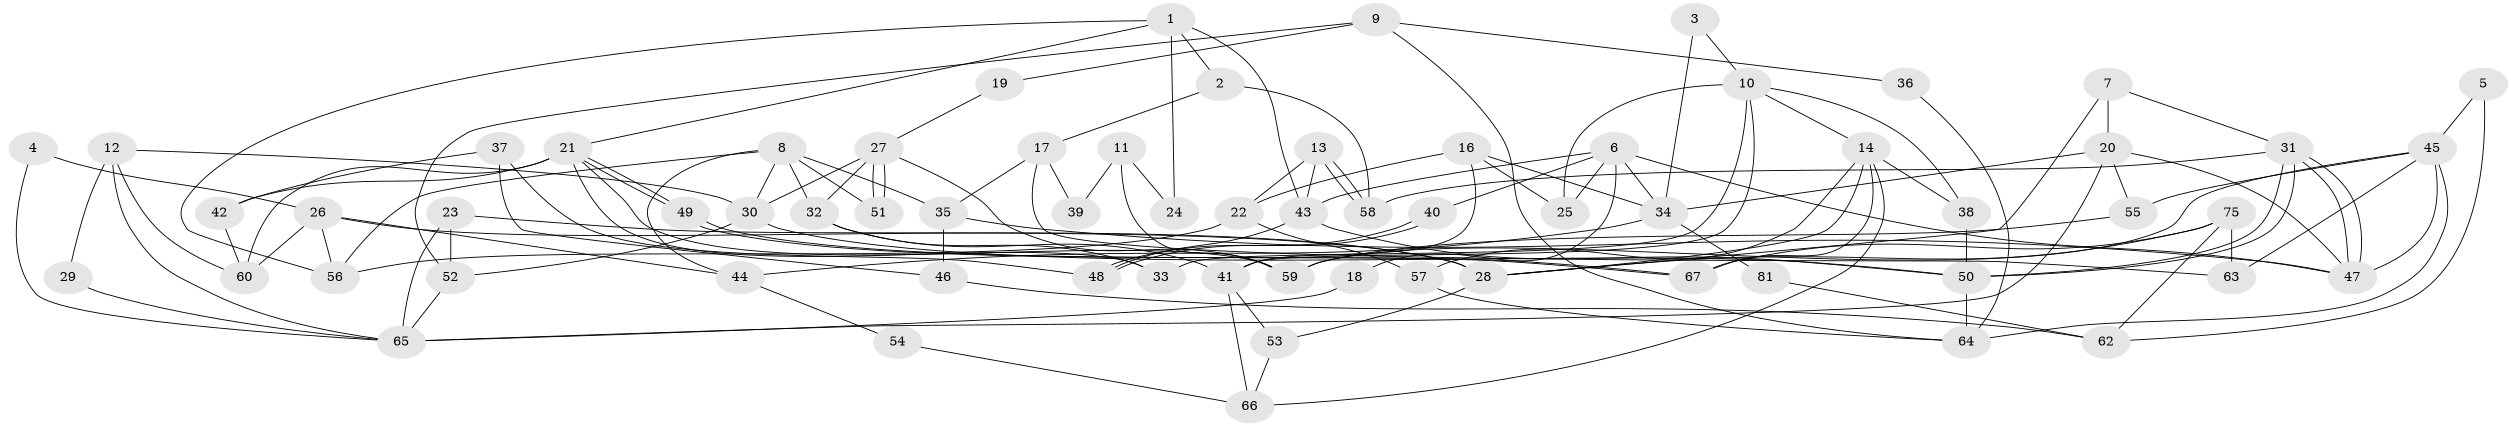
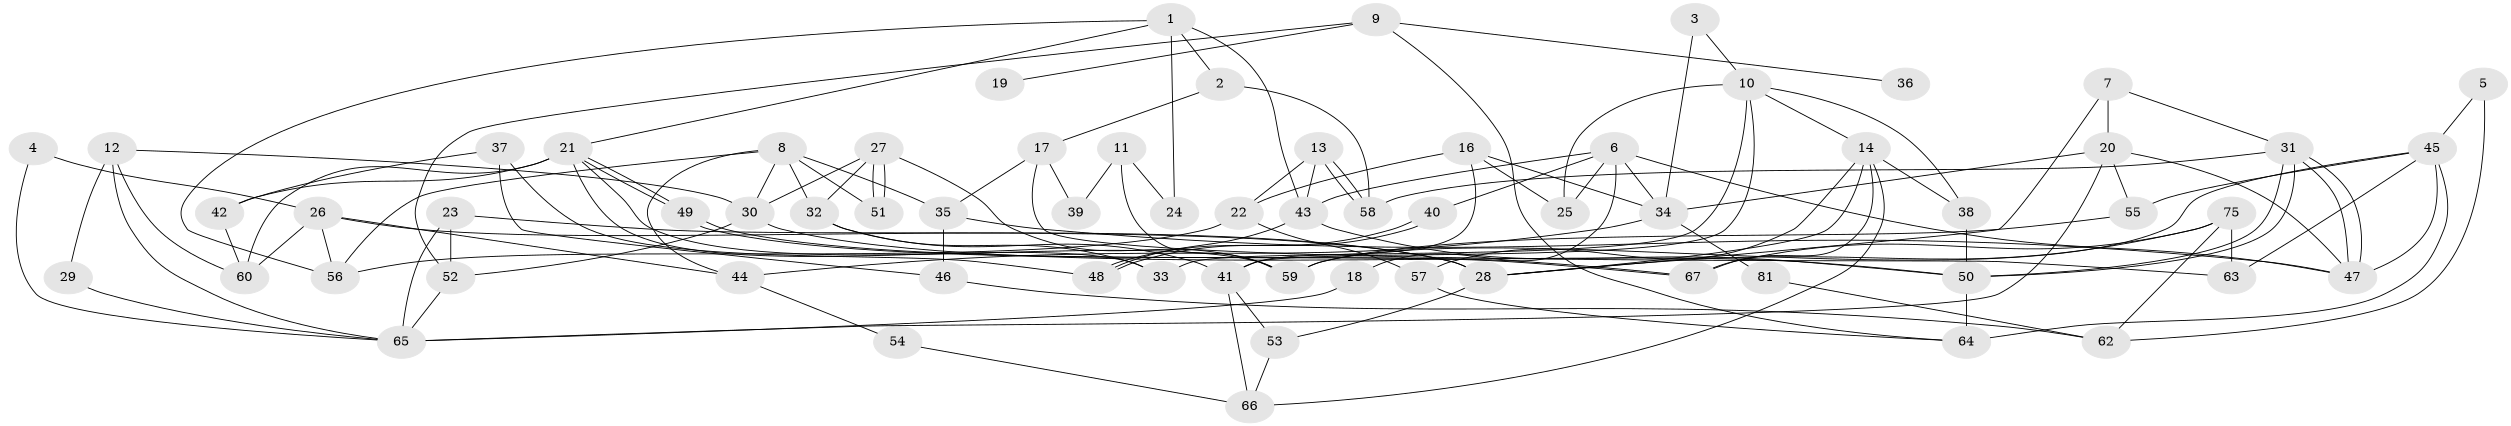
  graph {
    node [color=gray90 style=filled]
    1
    2
    21
    24
    43
    56
    17
    58
    33
    59
    60
    42
    49
    50
    48
    35
    39
    63
    3
    10
    34
    25
    14
    38
    41
    44
    n27 [label=81]
    4
    26
    65
    28
    5
    45
    62
    47
    64
    55
    6
    18
    40
    7
    20
    31
    53
    8
    30
    32
    51
    52
    46
    54
    9
    19
    36
    27
    57
    66
    67
    11
    12
    29
    13
    22
    n64 [label=75]
    16
    23
    37
    1 -- 2
    1 -- 21
    1 -- 24
    1 -- 43
    1 -- 56
    2 -- 17
    2 -- 58
    21 -- 33
    21 -- 59
    21 -- 60
    21 -- 42
    21 -- 49
    21 -- 49
    43 -- 50
    43 -- 48
    17 -- 35
    17 -- 39
    17 -- 63
    42 -- 60
    49 -- 67
    49 -- 67
    50 -- 64
    35 -- 47
    35 -- 46
    3 -- 10
    3 -- 34
    10 -- 33
    10 -- 25
    10 -- 14
    10 -- 38
    10 -- 41
    34 -- 44
    34 -- n27
    14 -- 38
    14 -- 28
    14 -- 57
    14 -- 66
    14 -- 67
    38 -- 50
    41 -- 53
    41 -- 66
    44 -- 54
    n27 -- 62
    4 -- 26
    4 -- 65
    26 -- 56
    26 -- 60
    26 -- 44
    26 -- 28
    28 -- 53
    5 -- 45
    5 -- 62
    45 -- 59
    45 -- 63
    45 -- 47
    45 -- 64
    45 -- 55
    55 -- 59
    6 -- 43
    6 -- 34
    6 -- 25
    6 -- 47
    6 -- 18
    6 -- 40
    18 -- 65
    40 -- 48
    40 -- 48
    7 -- 28
    7 -- 20
    7 -- 31
    20 -- 34
    20 -- 65
    20 -- 47
    20 -- 55
    31 -- 58
    31 -- 50
    31 -- 50
    31 -- 47
    31 -- 47
    53 -- 66
    8 -- 56
    8 -- 35
    8 -- 44
    8 -- 30
    8 -- 32
    8 -- 51
    30 -- 50
    30 -- 52
    32 -- 33
    32 -- 41
    52 -- 65
    46 -- 62
    54 -- 66
    9 -- 64
    9 -- 52
    9 -- 19
    9 -- 36
-   19 -- 27
-   36 -- 64
    27 -- 59
    27 -- 30
    27 -- 32
    27 -- 51
    27 -- 51
    57 -- 64
    11 -- 24
    11 -- 59
    11 -- 39
    12 -- 60
    12 -- 65
    12 -- 30
    12 -- 29
    29 -- 65
    13 -- 43
    13 -- 58
    13 -- 58
    13 -- 22
    22 -- 56
    22 -- 57
    n64 -- 63
    n64 -- 28
    n64 -- 62
    n64 -- 67
    16 -- 34
    16 -- 25
    16 -- 41
    16 -- 22
    23 -- 65
    23 -- 28
    23 -- 52
    37 -- 42
    37 -- 48
    37 -- 46
  }
